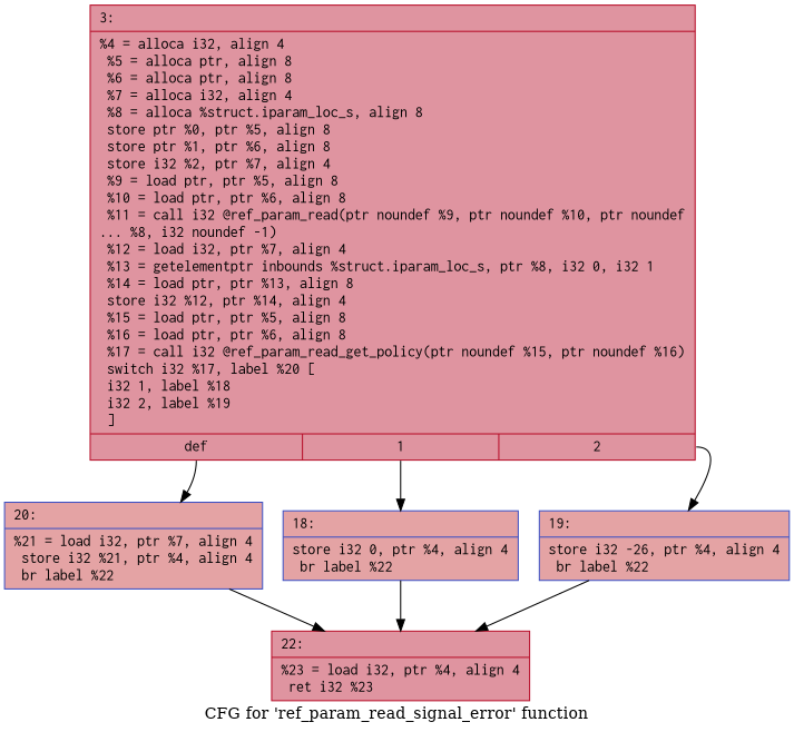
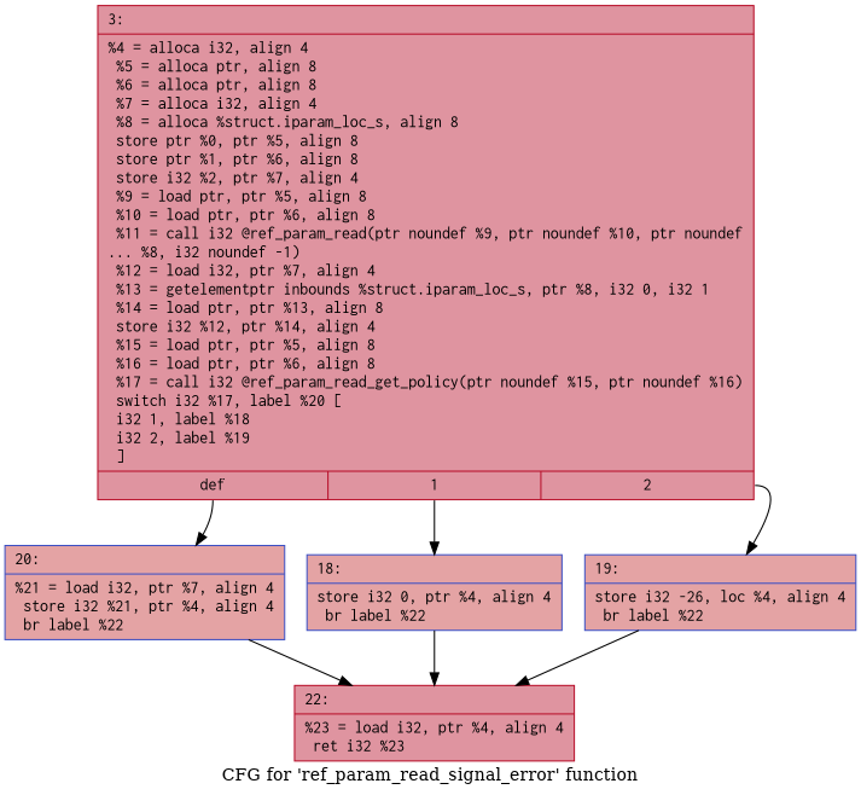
  digraph {
    label="CFG for 'ref_param_read_signal_error' function"
    node [color="#3d50c3ff" fillcolor="#c32e3170" fontname=Courier shape=record style=filled]
    n1 [color="#b70d28ff" fillcolor="#b70d2870" label="{3:\l|  %4 = alloca i32, align 4\l  %5 = alloca ptr, align 8\l  %6 = alloca ptr, align 8\l  %7 = alloca i32, align 4\l  %8 = alloca %struct.iparam_loc_s, align 8\l  store ptr %0, ptr %5, align 8\l  store ptr %1, ptr %6, align 8\l  store i32 %2, ptr %7, align 4\l  %9 = load ptr, ptr %5, align 8\l  %10 = load ptr, ptr %6, align 8\l  %11 = call i32 @ref_param_read(ptr noundef %9, ptr noundef %10, ptr noundef\l... %8, i32 noundef -1)\l  %12 = load i32, ptr %7, align 4\l  %13 = getelementptr inbounds %struct.iparam_loc_s, ptr %8, i32 0, i32 1\l  %14 = load ptr, ptr %13, align 8\l  store i32 %12, ptr %14, align 4\l  %15 = load ptr, ptr %5, align 8\l  %16 = load ptr, ptr %6, align 8\l  %17 = call i32 @ref_param_read_get_policy(ptr noundef %15, ptr noundef %16)\l  switch i32 %17, label %20 [\l    i32 1, label %18\l    i32 2, label %19\l  ]\l|{<s0>def|<s1>1|<s2>2}}"]
    n2 [label="{20:\l|  %21 = load i32, ptr %7, align 4\l  store i32 %21, ptr %4, align 4\l  br label %22\l}"]
    n3 [label="{18:\l|  store i32 0, ptr %4, align 4\l  br label %22\l}"]
-   n4 [label="{19:\l|  store i32 -26, ptr %4, align 4\l  br label %22\l}"]
+   n4 [label="{19:\l|  store i32 -26, loc %4, align 4\l  br label %22\l}"]
    n5 [color="#b70d28ff" fillcolor="#b70d2870" label="{22:\l|  %23 = load i32, ptr %4, align 4\l  ret i32 %23\l}"]
    n1 -> n2 [tailport=s0]
    n1 -> n3 [tailport=s1]
    n1 -> n4 [tailport=s2]
    n2 -> n5
    n3 -> n5
    n4 -> n5
  }
